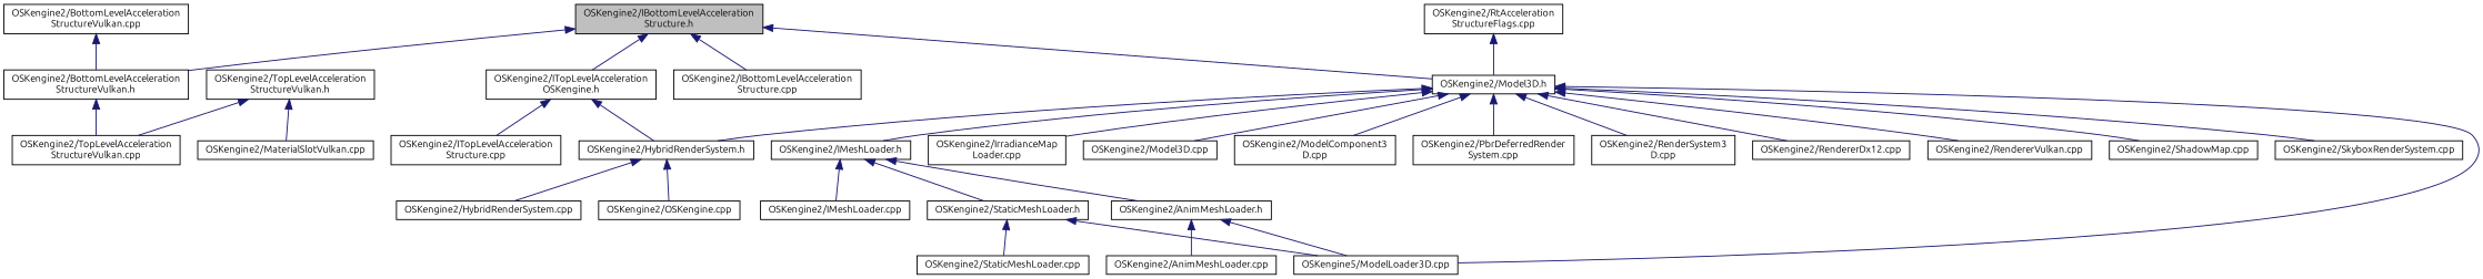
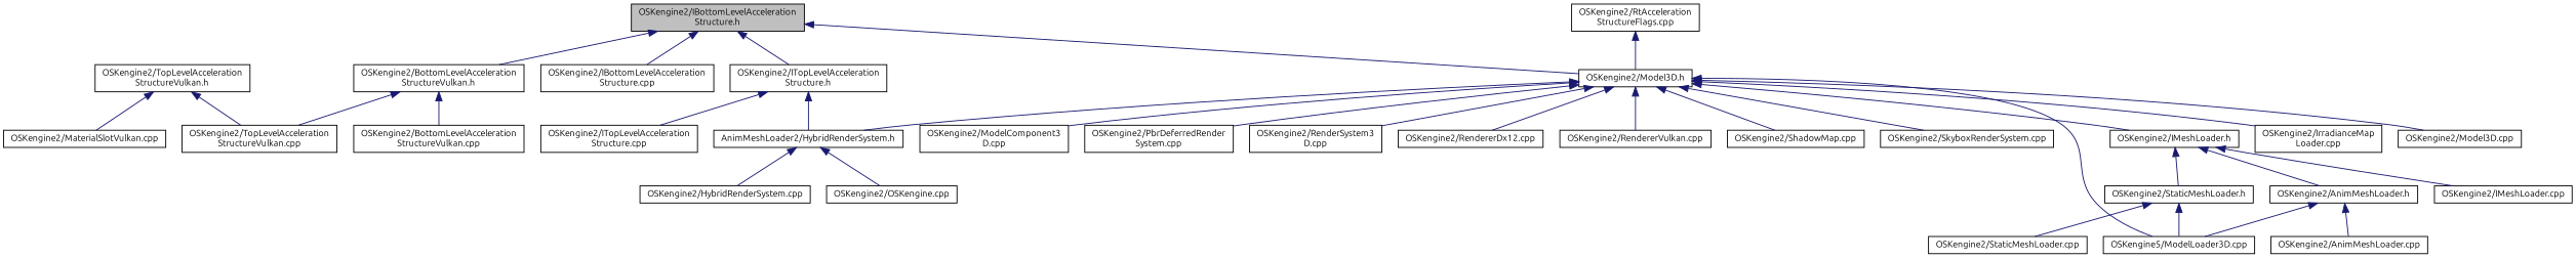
  digraph {
    fontname=Ubuntu
    node [color=black fillcolor=white fontname=Ubuntu fontsize=10 shape=record style=filled]
    edge [color=midnightblue dir=back fontname=Ubuntu fontsize=10 labelfontname=Helvetica labelfontsize=10 style=solid]
    n1 [fillcolor=grey75 fontcolor=black height=0.2 label="OSKengine2/IBottomLevelAcceleration\lStructure.h" width=0.4]
    n2 [height=0.2 label="OSKengine2/BottomLevelAcceleration\lStructureVulkan.h" width=0.4]
    n3 [height=0.2 label="OSKengine2/IBottomLevelAcceleration\lStructure.cpp" width=0.4]
-   n4 [height=0.2 label="OSKengine2/ITopLevelAcceleration\lOSKengine.h" width=0.4]
+   n4 [height=0.2 label="OSKengine2/ITopLevelAcceleration\lStructure.h" width=0.4]
    n5 [height=0.2 label="OSKengine2/Model3D.h" width=0.4]
    n6 [height=0.2 label="OSKengine2/BottomLevelAcceleration\lStructureVulkan.cpp" width=0.4]
    n7 [height=0.2 label="OSKengine2/TopLevelAcceleration\lStructureVulkan.cpp" width=0.4]
-   n8 [height=0.2 label="OSKengine2/HybridRenderSystem.h" width=0.4]
+   n8 [height=0.2 label="AnimMeshLoader2/HybridRenderSystem.h" width=0.4]
    n9 [height=0.2 label="OSKengine2/ITopLevelAcceleration\lStructure.cpp" width=0.4]
    n10 [height=0.2 label="OSKengine2/IMeshLoader.h" width=0.4]
    n11 [height=0.2 label="OSKengine5/ModelLoader3D.cpp" width=0.4]
    n12 [height=0.2 label="OSKengine2/IrradianceMap\lLoader.cpp" width=0.4]
    n13 [height=0.2 label="OSKengine2/Model3D.cpp" width=0.4]
    n14 [height=0.2 label="OSKengine2/ModelComponent3\lD.cpp" width=0.4]
    n15 [height=0.2 label="OSKengine2/PbrDeferredRender\lSystem.cpp" width=0.4]
    n16 [height=0.2 label="OSKengine2/RenderSystem3\lD.cpp" width=0.4]
    n17 [height=0.2 label="OSKengine2/RendererDx12.cpp" width=0.4]
    n18 [height=0.2 label="OSKengine2/RendererVulkan.cpp" width=0.4]
    n19 [height=0.2 label="OSKengine2/ShadowMap.cpp" width=0.4]
    n20 [height=0.2 label="OSKengine2/SkyboxRenderSystem.cpp" width=0.4]
    n21 [height=0.2 label="OSKengine2/HybridRenderSystem.cpp" width=0.4]
    n22 [height=0.2 label="OSKengine2/OSKengine.cpp" width=0.4]
    n23 [height=0.2 label="OSKengine2/TopLevelAcceleration\lStructureVulkan.h" width=0.4]
    n24 [height=0.2 label="OSKengine2/MaterialSlotVulkan.cpp" width=0.4]
    n25 [height=0.2 label="OSKengine2/AnimMeshLoader.h" width=0.4]
    n26 [height=0.2 label="OSKengine2/IMeshLoader.cpp" width=0.4]
    n27 [height=0.2 label="OSKengine2/StaticMeshLoader.h" width=0.4]
    n28 [height=0.2 label="OSKengine2/RtAcceleration\lStructureFlags.cpp" width=0.4]
    n29 [height=0.2 label="OSKengine2/AnimMeshLoader.cpp" width=0.4]
    n30 [height=0.2 label="OSKengine2/StaticMeshLoader.cpp" width=0.4]
    n1 -> n2
    n1 -> n3
    n1 -> n4
    n1 -> n5
-   n6 -> n2
+   n2 -> n6
    n2 -> n7
    n4 -> n8
    n4 -> n9
    n5 -> n8
    n5 -> n10
    n5 -> n11
    n5 -> n12
    n5 -> n13
    n5 -> n14
    n5 -> n15
    n5 -> n16
    n5 -> n17
    n5 -> n18
    n5 -> n19
    n5 -> n20
    n8 -> n21
    n8 -> n22
    n10 -> n25
    n10 -> n26
    n10 -> n27
    n23 -> n7
    n23 -> n24
    n25 -> n11
    n25 -> n29
    n27 -> n11
    n27 -> n30
    n28 -> n5
  }
